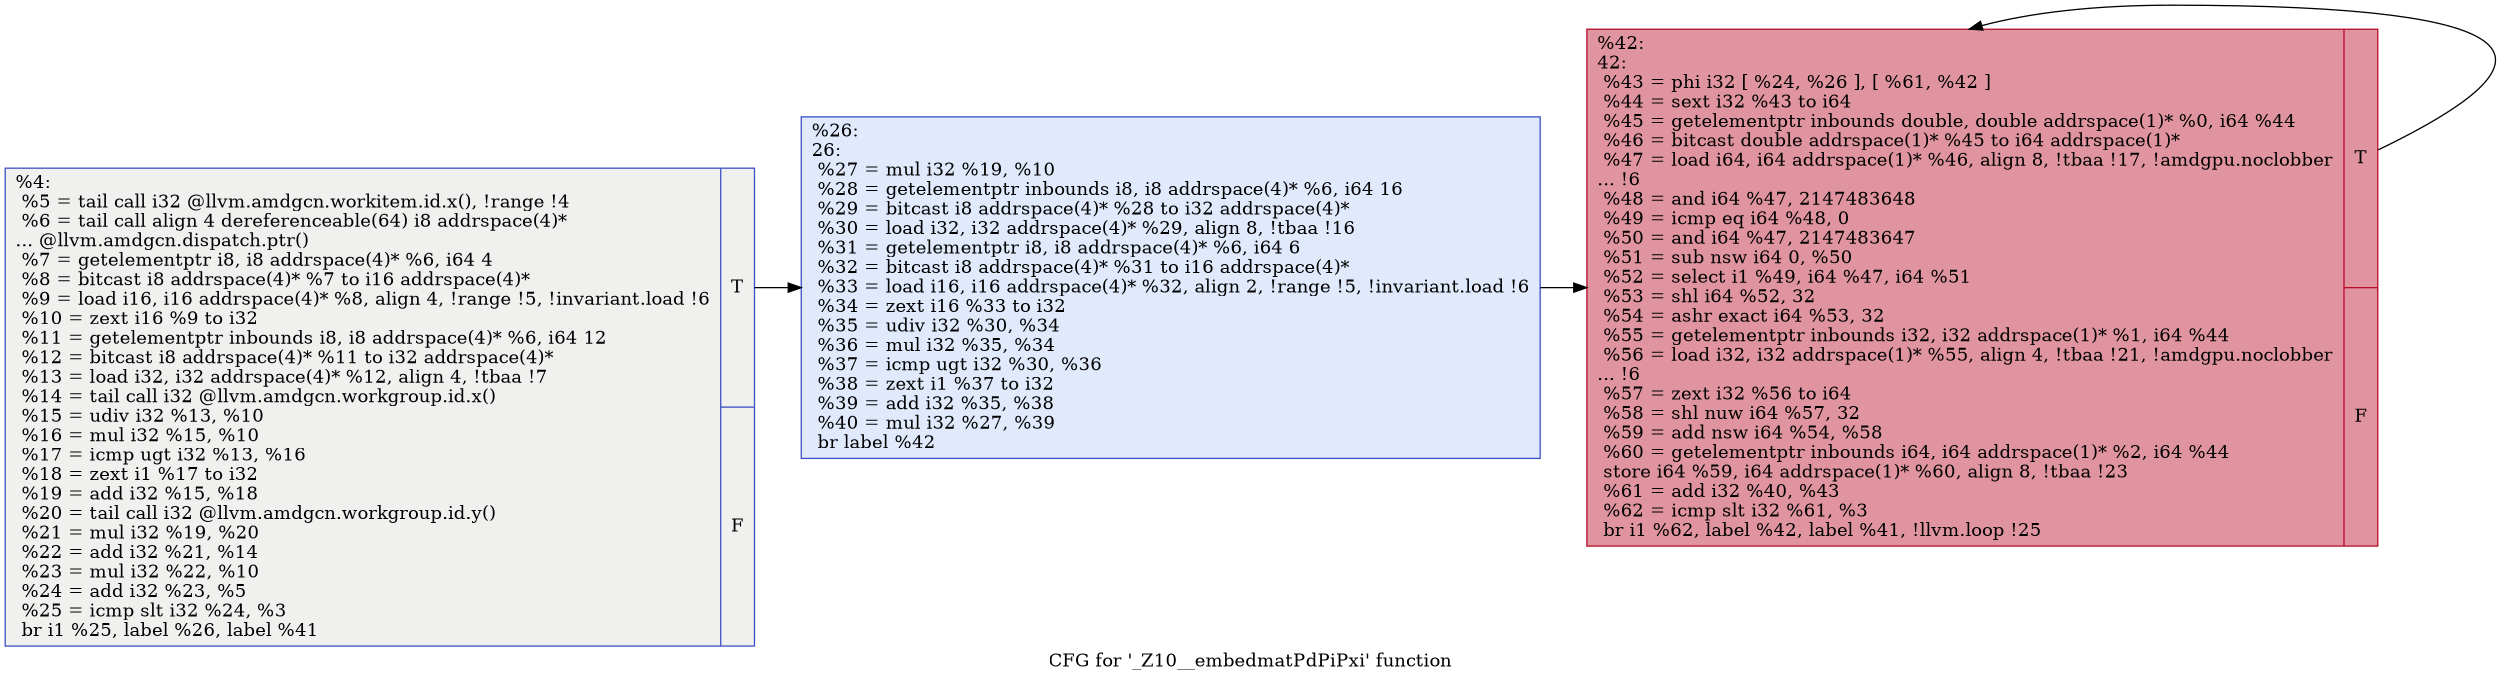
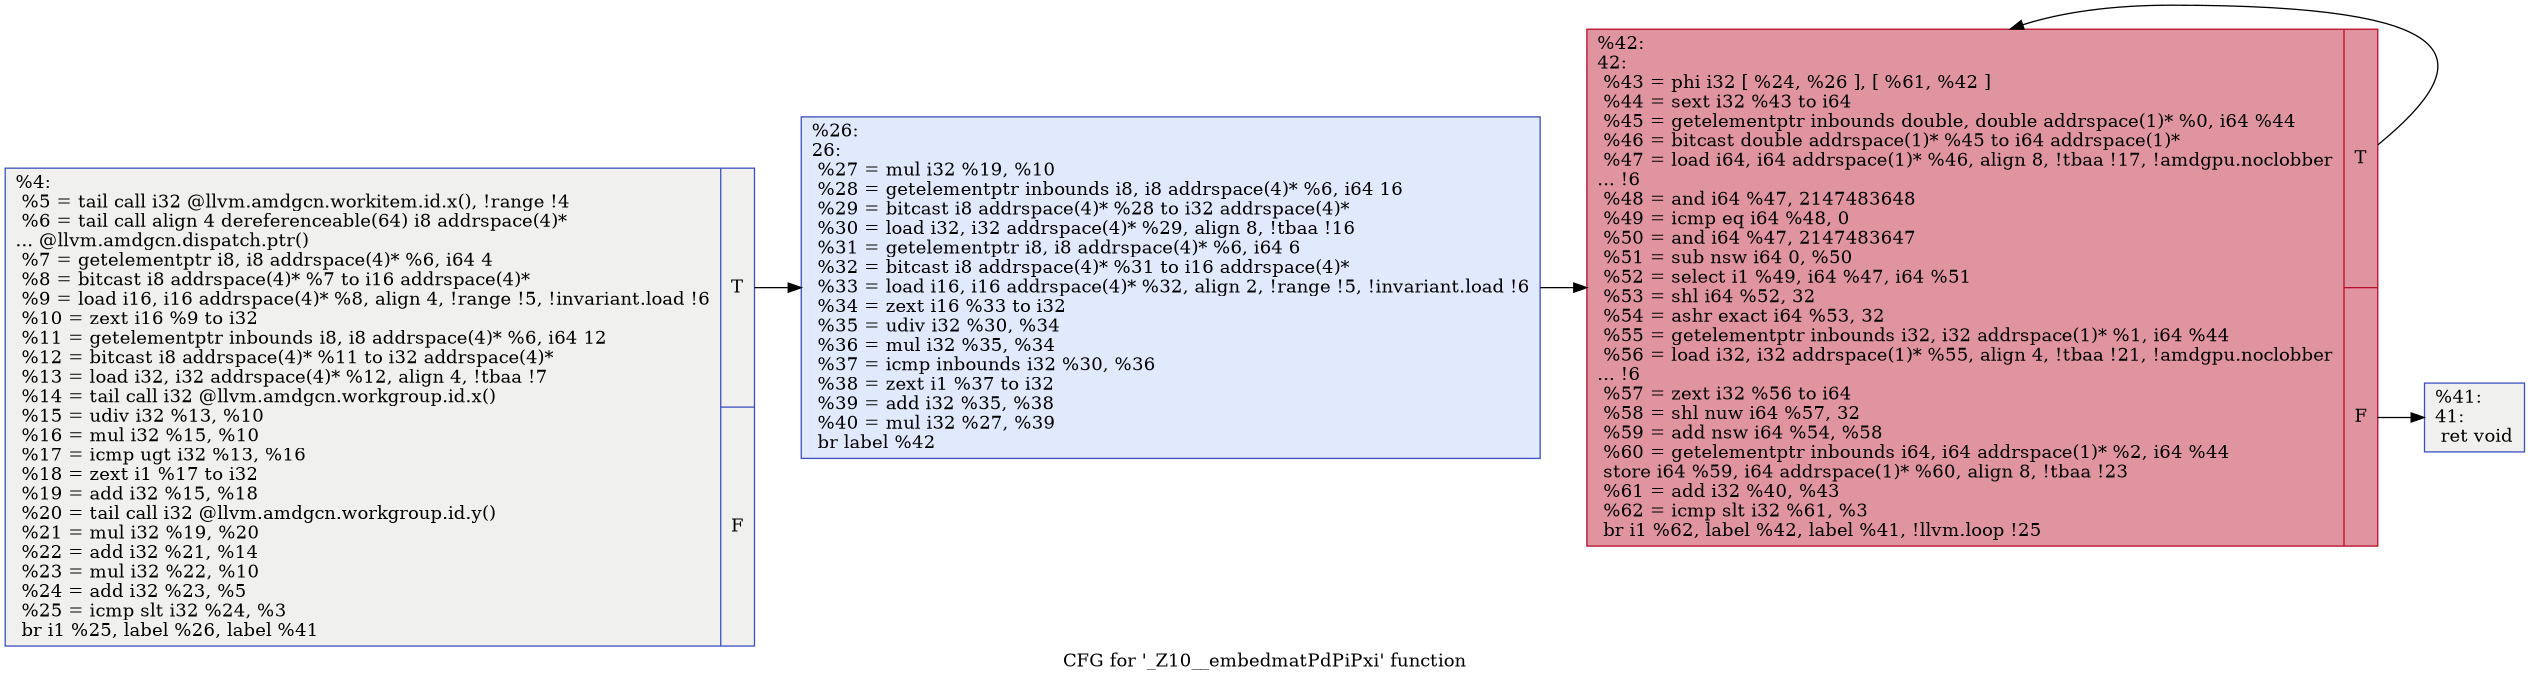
  digraph {
    label="CFG for '_Z10__embedmatPdPiPxi' function"
    rankdir=LR
    node [color="#3d50c3ff" fillcolor="#dedcdb70" shape=record style=filled]
    edge [tailport=s0]
    n1 [label="{%4:\l  %5 = tail call i32 @llvm.amdgcn.workitem.id.x(), !range !4\l  %6 = tail call align 4 dereferenceable(64) i8 addrspace(4)*\l... @llvm.amdgcn.dispatch.ptr()\l  %7 = getelementptr i8, i8 addrspace(4)* %6, i64 4\l  %8 = bitcast i8 addrspace(4)* %7 to i16 addrspace(4)*\l  %9 = load i16, i16 addrspace(4)* %8, align 4, !range !5, !invariant.load !6\l  %10 = zext i16 %9 to i32\l  %11 = getelementptr inbounds i8, i8 addrspace(4)* %6, i64 12\l  %12 = bitcast i8 addrspace(4)* %11 to i32 addrspace(4)*\l  %13 = load i32, i32 addrspace(4)* %12, align 4, !tbaa !7\l  %14 = tail call i32 @llvm.amdgcn.workgroup.id.x()\l  %15 = udiv i32 %13, %10\l  %16 = mul i32 %15, %10\l  %17 = icmp ugt i32 %13, %16\l  %18 = zext i1 %17 to i32\l  %19 = add i32 %15, %18\l  %20 = tail call i32 @llvm.amdgcn.workgroup.id.y()\l  %21 = mul i32 %19, %20\l  %22 = add i32 %21, %14\l  %23 = mul i32 %22, %10\l  %24 = add i32 %23, %5\l  %25 = icmp slt i32 %24, %3\l  br i1 %25, label %26, label %41\l|{<s0>T|<s1>F}}"]
-   n2 [fillcolor="#b9d0f970" label="{%26:\l26:                                               \l  %27 = mul i32 %19, %10\l  %28 = getelementptr inbounds i8, i8 addrspace(4)* %6, i64 16\l  %29 = bitcast i8 addrspace(4)* %28 to i32 addrspace(4)*\l  %30 = load i32, i32 addrspace(4)* %29, align 8, !tbaa !16\l  %31 = getelementptr i8, i8 addrspace(4)* %6, i64 6\l  %32 = bitcast i8 addrspace(4)* %31 to i16 addrspace(4)*\l  %33 = load i16, i16 addrspace(4)* %32, align 2, !range !5, !invariant.load !6\l  %34 = zext i16 %33 to i32\l  %35 = udiv i32 %30, %34\l  %36 = mul i32 %35, %34\l  %37 = icmp ugt i32 %30, %36\l  %38 = zext i1 %37 to i32\l  %39 = add i32 %35, %38\l  %40 = mul i32 %27, %39\l  br label %42\l}"]
+   n2 [fillcolor="#b9d0f970" label="{%26:\l26:                                               \l  %27 = mul i32 %19, %10\l  %28 = getelementptr inbounds i8, i8 addrspace(4)* %6, i64 16\l  %29 = bitcast i8 addrspace(4)* %28 to i32 addrspace(4)*\l  %30 = load i32, i32 addrspace(4)* %29, align 8, !tbaa !16\l  %31 = getelementptr i8, i8 addrspace(4)* %6, i64 6\l  %32 = bitcast i8 addrspace(4)* %31 to i16 addrspace(4)*\l  %33 = load i16, i16 addrspace(4)* %32, align 2, !range !5, !invariant.load !6\l  %34 = zext i16 %33 to i32\l  %35 = udiv i32 %30, %34\l  %36 = mul i32 %35, %34\l  %37 = icmp inbounds i32 %30, %36\l  %38 = zext i1 %37 to i32\l  %39 = add i32 %35, %38\l  %40 = mul i32 %27, %39\l  br label %42\l}"]
    n3 [color="#b70d28ff" fillcolor="#b70d2870" label="{%42:\l42:                                               \l  %43 = phi i32 [ %24, %26 ], [ %61, %42 ]\l  %44 = sext i32 %43 to i64\l  %45 = getelementptr inbounds double, double addrspace(1)* %0, i64 %44\l  %46 = bitcast double addrspace(1)* %45 to i64 addrspace(1)*\l  %47 = load i64, i64 addrspace(1)* %46, align 8, !tbaa !17, !amdgpu.noclobber\l... !6\l  %48 = and i64 %47, 2147483648\l  %49 = icmp eq i64 %48, 0\l  %50 = and i64 %47, 2147483647\l  %51 = sub nsw i64 0, %50\l  %52 = select i1 %49, i64 %47, i64 %51\l  %53 = shl i64 %52, 32\l  %54 = ashr exact i64 %53, 32\l  %55 = getelementptr inbounds i32, i32 addrspace(1)* %1, i64 %44\l  %56 = load i32, i32 addrspace(1)* %55, align 4, !tbaa !21, !amdgpu.noclobber\l... !6\l  %57 = zext i32 %56 to i64\l  %58 = shl nuw i64 %57, 32\l  %59 = add nsw i64 %54, %58\l  %60 = getelementptr inbounds i64, i64 addrspace(1)* %2, i64 %44\l  store i64 %59, i64 addrspace(1)* %60, align 8, !tbaa !23\l  %61 = add i32 %40, %43\l  %62 = icmp slt i32 %61, %3\l  br i1 %62, label %42, label %41, !llvm.loop !25\l|{<s0>T|<s1>F}}"]
+   n4 [label="{%41:\l41:                                               \l  ret void\l}"]
    n1 -> n2
    n2 -> n3
    n3 -> n3
+   n3 -> n4 [tailport=s1]
  }
